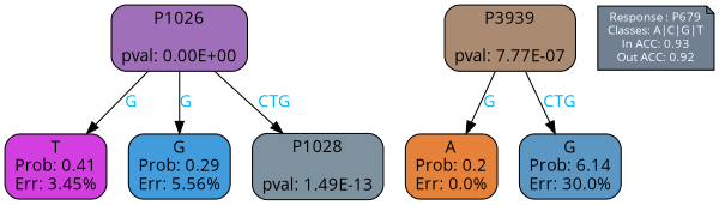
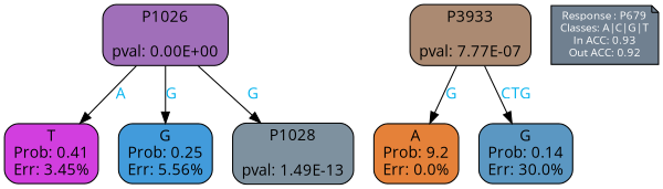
  digraph {
    fontname="Open Sans"
    ranksep=equally
    splines=polylines
    node [color=black fontname="Open Sans" shape=box style="filled, rounded"]
    edge [fontcolor=deepskyblue2 fontname="Open Sans"]
    n1 [fillcolor="#d23edf" label="T\nProb: 0.41\nErr: 3.45%"]
-   n2 [fillcolor="#e58139" label="A\nProb: 0.2\nErr: 0.0%"]
-   n3 [fillcolor="#5b97c2" label="G\nProb: 6.14\nErr: 30.0%"]
-   n4 [fillcolor="#429bdb" label="G\nProb: 0.29\nErr: 5.56%"]
+   n2 [fillcolor="#e58139" label="A\nProb: 9.2\nErr: 0.0%"]
+   n3 [fillcolor="#5b97c2" label="G\nProb: 0.14\nErr: 30.0%"]
+   n4 [fillcolor="#429bdb" label="G\nProb: 0.25\nErr: 5.56%"]
    n5 [align=left fillcolor=slategray fontcolor=white fontsize=10 label="Response : P679\nClasses: A|C|G|T\nIn ACC: 0.93\nOut ACC: 0.92\n" shape=note style=filled]
    n6 [fillcolor="#a06fb9" label="P1026\n\npval: 0.00E+00"]
    n7 [fillcolor="#7e919f" label="P1028\n\npval: 1.49E-13"]
-   n8 [fillcolor="#ab8a72" label="P3939\n\npval: 7.77E-07"]
+   n8 [fillcolor="#ab8a72" label="P3933\n\npval: 7.77E-07"]
    subgraph sub_1 {
      rank=same
      n1
      n2
      n3
      n4
    }
    subgraph sub_2 {
      rank=same
      n5
      n6
    }
-   n6 -> n1 [label=G]
+   n6 -> n1 [label=A]
    n6 -> n4 [label=G]
-   n6 -> n7 [label=CTG]
+   n6 -> n7 [label=G]
    n8 -> n2 [label=G]
    n8 -> n3 [label=CTG]
  }
